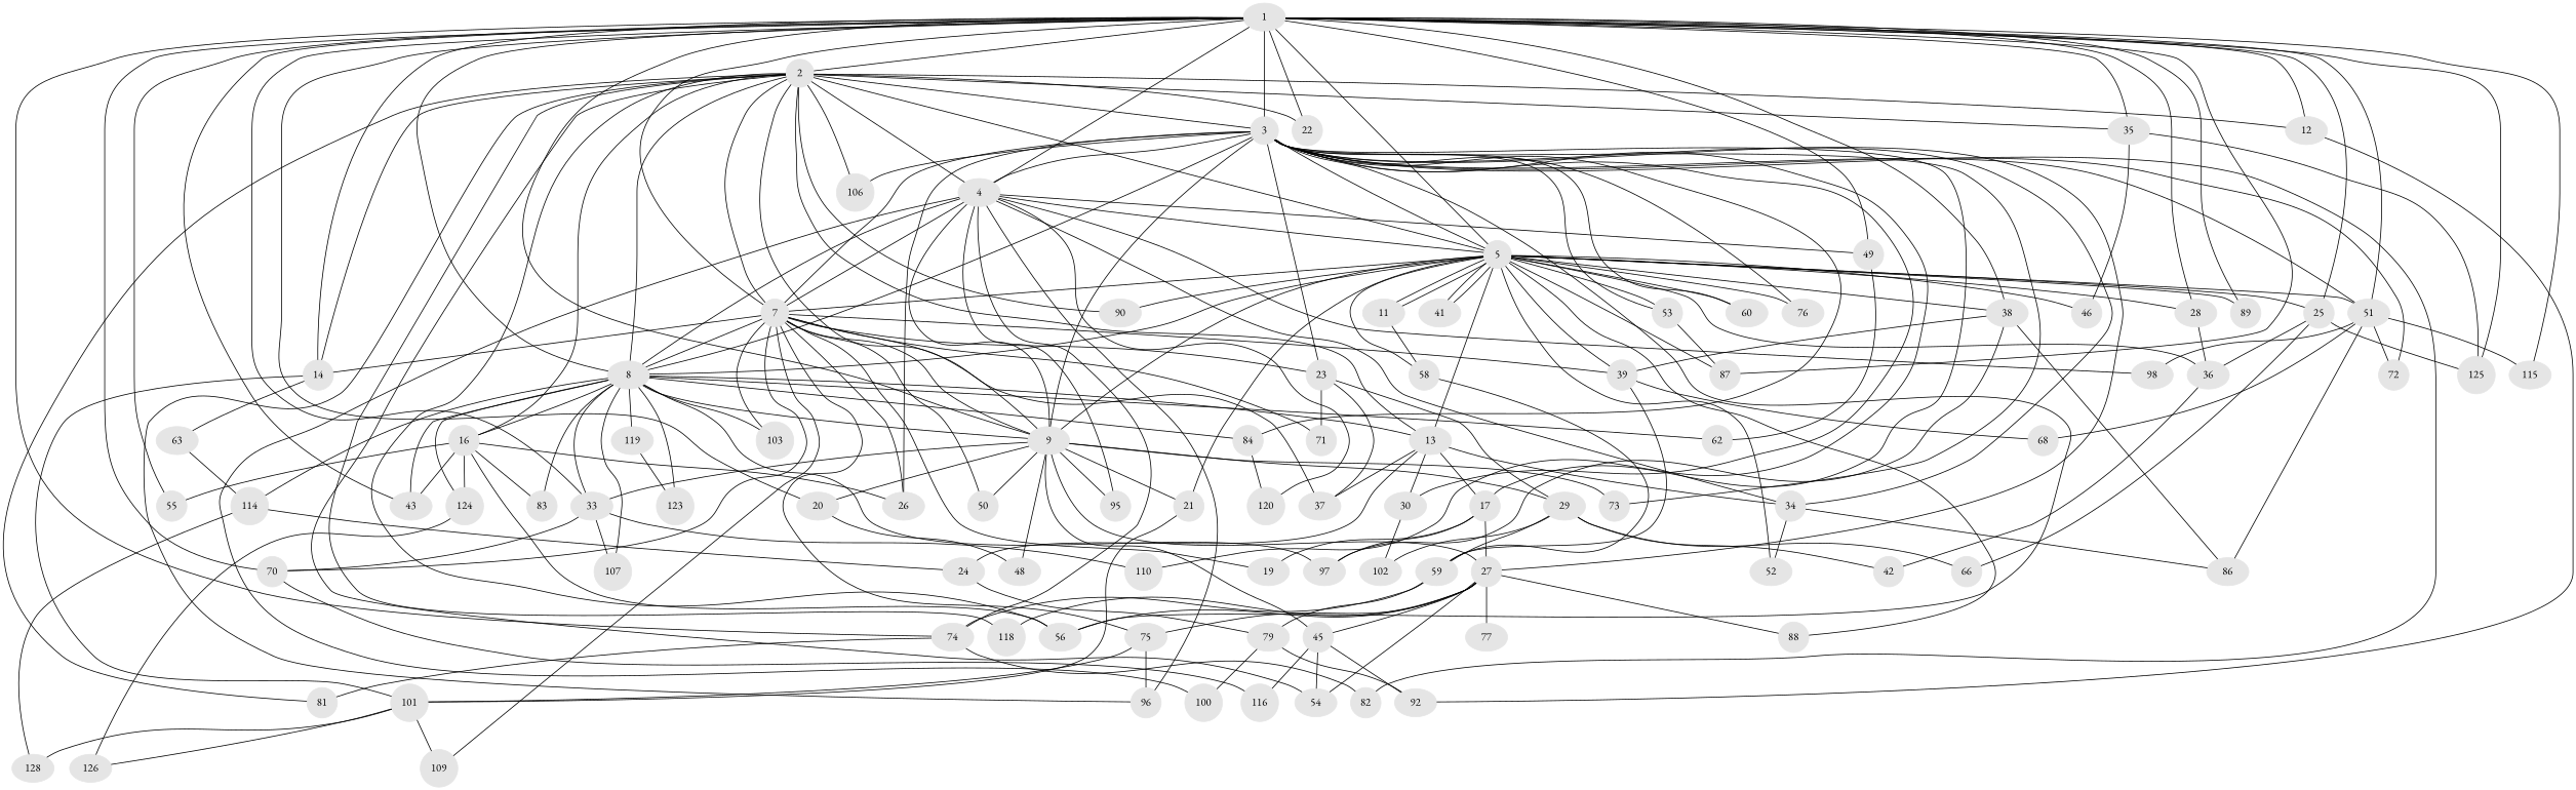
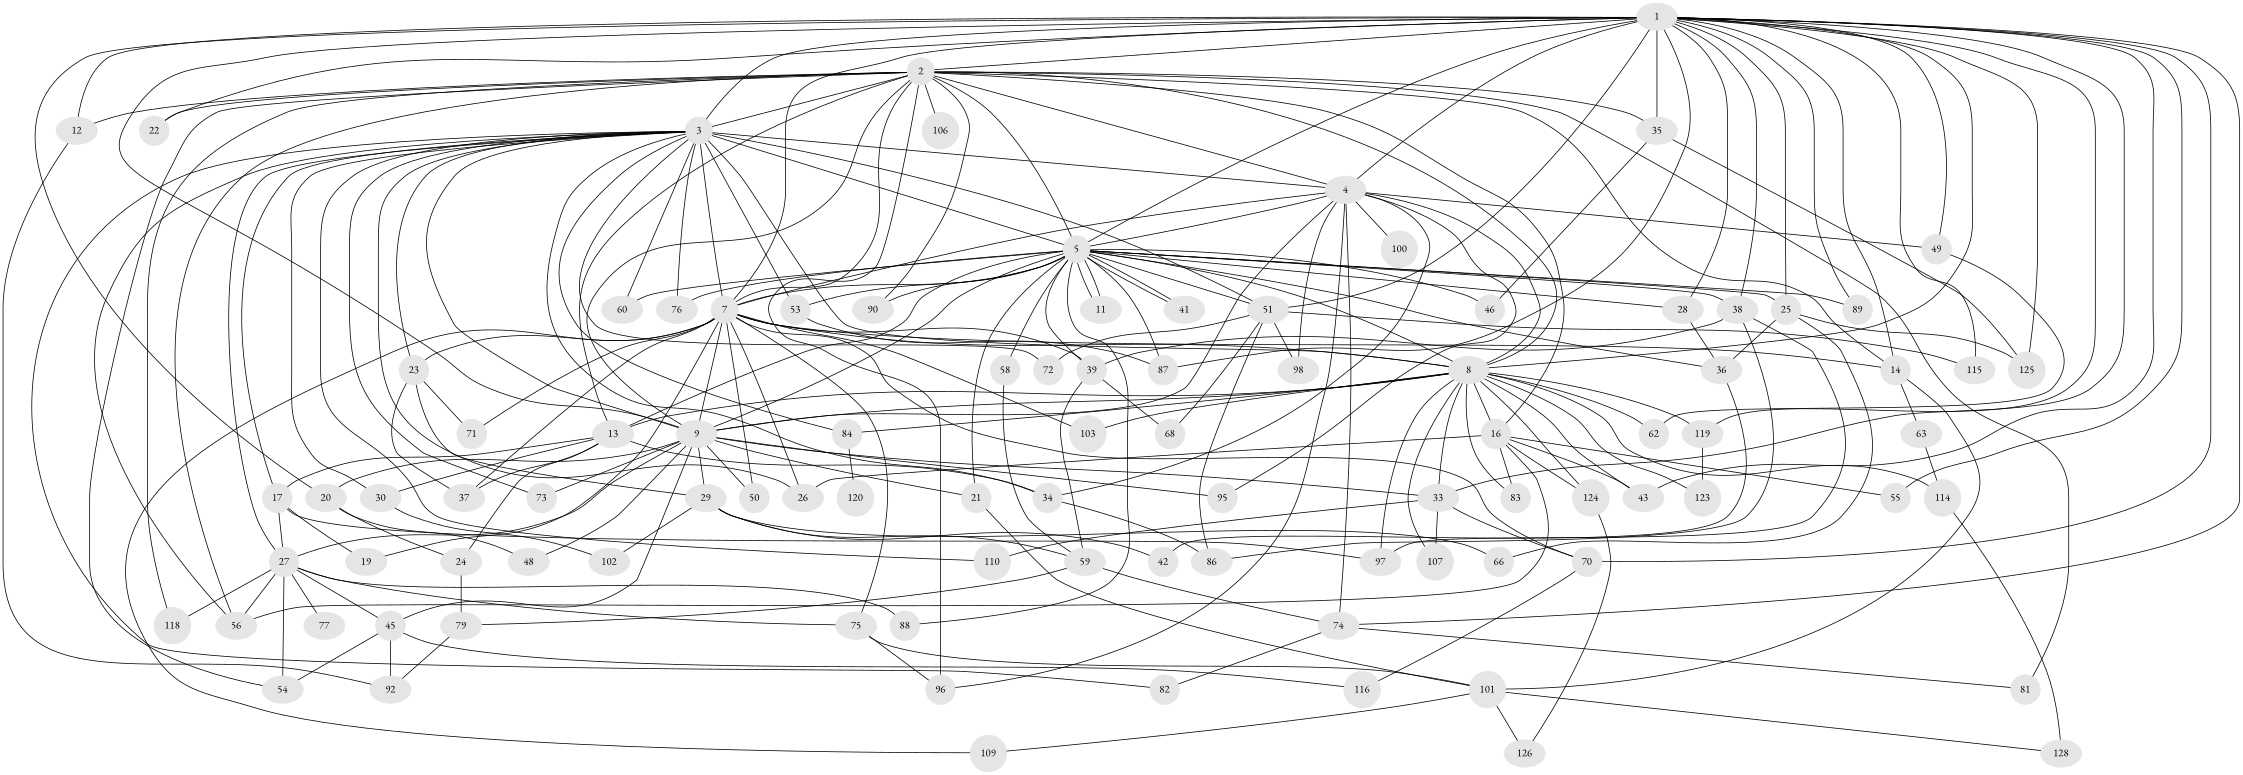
  graph {
    fontname="EB Garamond"
    node [color=gray90 fontname="EB Garamond" shape=circle style=filled]
    edge [fontname="EB Garamond"]
    1 [shape=ellipse super="+6"]
    2 [super="+32"]
    3 [super="+10"]
    4 [shape=ellipse super="+111"]
    5 [super="+18"]
    7 [super="+31"]
    8 [shape=ellipse super="+67"]
    9 [shape=ellipse super="+113"]
    12 [shape=ellipse]
    14
    20 [shape=ellipse]
    22
    25 [super="+105"]
    28 [shape=ellipse]
    33 [shape=ellipse super="+104"]
    35 [shape=ellipse super="+47"]
    38 [shape=ellipse]
    43 [shape=ellipse super="+44"]
    49 [super="+69"]
    51 [shape=ellipse super="+78"]
    55
    70 [super="+121"]
    74 [shape=ellipse super="+80"]
    87 [super="+117"]
    89
    115 [shape=ellipse]
    119 [shape=ellipse]
    125
    13 [shape=ellipse super="+15"]
    16 [super="+57"]
    54 [shape=ellipse super="+64"]
    56 [shape=ellipse super="+108"]
    81
    90 [shape=ellipse]
    96
    106
    118
    17
    23 [super="+99"]
    26 [shape=ellipse]
    27 [super="+40"]
    30 [shape=ellipse]
    34 [super="+85"]
    53 [super="+91"]
    60 [shape=ellipse]
    72
    73
    76 [shape=ellipse]
    82
    84
    110
    95
    98 [shape=ellipse]
    100
    120
    11 [shape=ellipse]
    21
    36 [shape=ellipse super="+93"]
    39 [super="+65"]
    41 [shape=ellipse]
    46
-   52 [shape=ellipse]
    58
    88
    19 [shape=ellipse]
    37 [shape=ellipse]
    50
    71
    75 [shape=ellipse]
    103
    109
    62
    83
    97 [shape=ellipse super="+127"]
    107
    114
    123
    124
    29 [shape=ellipse]
    45
    48 [shape=ellipse]
    92 [shape=ellipse super="+94"]
    63 [shape=ellipse]
    101 [super="+122"]
    24 [shape=ellipse]
    66
    86 [shape=ellipse super="+112"]
    68
    116
    77 [shape=ellipse]
    102 [shape=ellipse]
    42
    59 [shape=ellipse super="+61"]
    128 [shape=ellipse]
    126 [shape=ellipse]
    79 [shape=ellipse]
    1 -- 2 [weight=2]
    1 -- 3 [weight=4]
    1 -- 4 [weight=2]
    1 -- 5 [weight=2]
    1 -- 7 [weight=2]
    1 -- 8 [weight=2]
    1 -- 9 [weight=2]
    1 -- 12
    1 -- 14
    1 -- 20
    1 -- 22
    1 -- 25 [weight=2]
    1 -- 28
    1 -- 33
    1 -- 35 [weight=2]
    1 -- 38
    1 -- 43
    1 -- 49 [weight=2]
    1 -- 51
    1 -- 55
    1 -- 70
    1 -- 74
    1 -- 87
    1 -- 89
    1 -- 115
+   1 -- 119
    1 -- 125
    2 -- 3 [weight=2]
    2 -- 4
    2 -- 5
    2 -- 7
    2 -- 8
    2 -- 9
    2 -- 12
    2 -- 14
    2 -- 22
    2 -- 35
    2 -- 13
    2 -- 16
    2 -- 54
    2 -- 56
    2 -- 81
    2 -- 90
    2 -- 96
    2 -- 106
    2 -- 118
    3 -- 4 [weight=2]
    3 -- 5 [weight=2]
    3 -- 7 [weight=2]
    3 -- 8 [weight=3]
    3 -- 9 [weight=2]
    3 -- 51
    3 -- 56
-   3 -- 106
    3 -- 17
    3 -- 23
    3 -- 26
    3 -- 27
    3 -- 30
    3 -- 34
    3 -- 53
    3 -- 60
    3 -- 72
    3 -- 73
    3 -- 76
    3 -- 82
    3 -- 84
    3 -- 110
    4 -- 5
    4 -- 7
    4 -- 8
    4 -- 9
    4 -- 49
    4 -- 74
    4 -- 96
    4 -- 34
    4 -- 95
    4 -- 98
    4 -- 100
-   4 -- 120
    5 -- 7
    5 -- 8
    5 -- 9 [weight=2]
    5 -- 25
    5 -- 28
    5 -- 38
    5 -- 51
    5 -- 87
    5 -- 89
    5 -- 13
    5 -- 90
    5 -- 53 [weight=2]
    5 -- 60
    5 -- 76
    5 -- 11
    5 -- 11
    5 -- 21
    5 -- 36
    5 -- 39
    5 -- 41
    5 -- 41
    5 -- 46
-   5 -- 52
    5 -- 58
    5 -- 88
    7 -- 8
    7 -- 9
    7 -- 14
    7 -- 70
    7 -- 23
    7 -- 26
    7 -- 39
    7 -- 19
    7 -- 37
    7 -- 50
    7 -- 71
    7 -- 75
    7 -- 103
    7 -- 109
    8 -- 9
    8 -- 33
    8 -- 43
    8 -- 119
    8 -- 13
    8 -- 16
    8 -- 84
    8 -- 103
    8 -- 62
    8 -- 83
    8 -- 97
    8 -- 107
    8 -- 114
    8 -- 123
    8 -- 124
    9 -- 20
    9 -- 33
    9 -- 27
    9 -- 73
    9 -- 95
    9 -- 21
    9 -- 50
    9 -- 29
    9 -- 45
    9 -- 48
    12 -- 92
    14 -- 63
    14 -- 101
    20 -- 48
-   114 -- 24
+   20 -- 24
    25 -- 125
    25 -- 36
    25 -- 66
    28 -- 36
    33 -- 70
    33 -- 110
    33 -- 107
    35 -- 125
    35 -- 46
    38 -- 39
    38 -- 97
    38 -- 86
    49 -- 62
    51 -- 115
    51 -- 72
    51 -- 98
    51 -- 86
    51 -- 68
    70 -- 116
    74 -- 81
    74 -- 82
    119 -- 123
    13 -- 17
    13 -- 30
    13 -- 34
    13 -- 37
    13 -- 24
    16 -- 43
    16 -- 55
    16 -- 56
    16 -- 26
    16 -- 83
    16 -- 124
    17 -- 27
    17 -- 19
    17 -- 97
    23 -- 37
    23 -- 71
    23 -- 29
    27 -- 54
    27 -- 56
    27 -- 118
    27 -- 88
    27 -- 75
    27 -- 45
    27 -- 77
    30 -- 102
-   34 -- 52
    34 -- 86
    53 -- 87
    84 -- 120
-   11 -- 58
    21 -- 101
    36 -- 42
    39 -- 68
    39 -- 59
    58 -- 59
    75 -- 96
    75 -- 101
    114 -- 128
    124 -- 126
    29 -- 66
    29 -- 102
    29 -- 42
    29 -- 59
    45 -- 54
    45 -- 92
    45 -- 116
    63 -- 114
    101 -- 109
    101 -- 128
    101 -- 126
    24 -- 79
    59 -- 74
    59 -- 79
-   79 -- 100
    79 -- 92
  }
